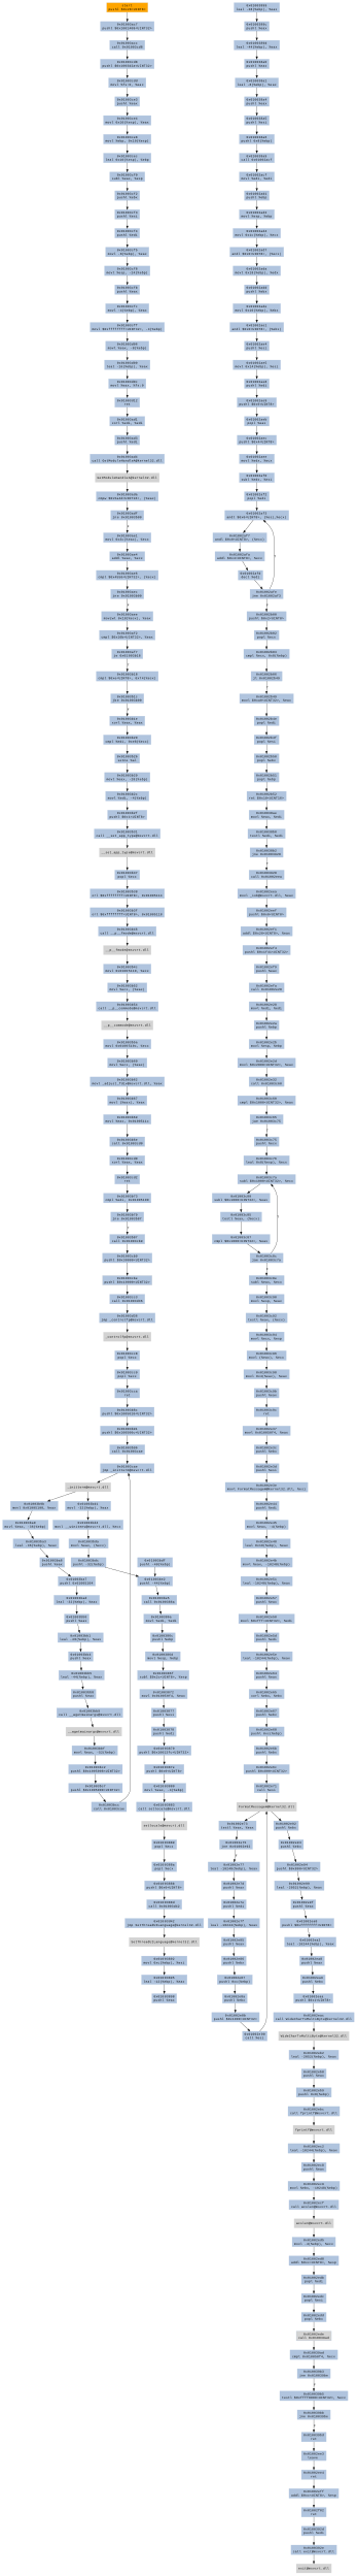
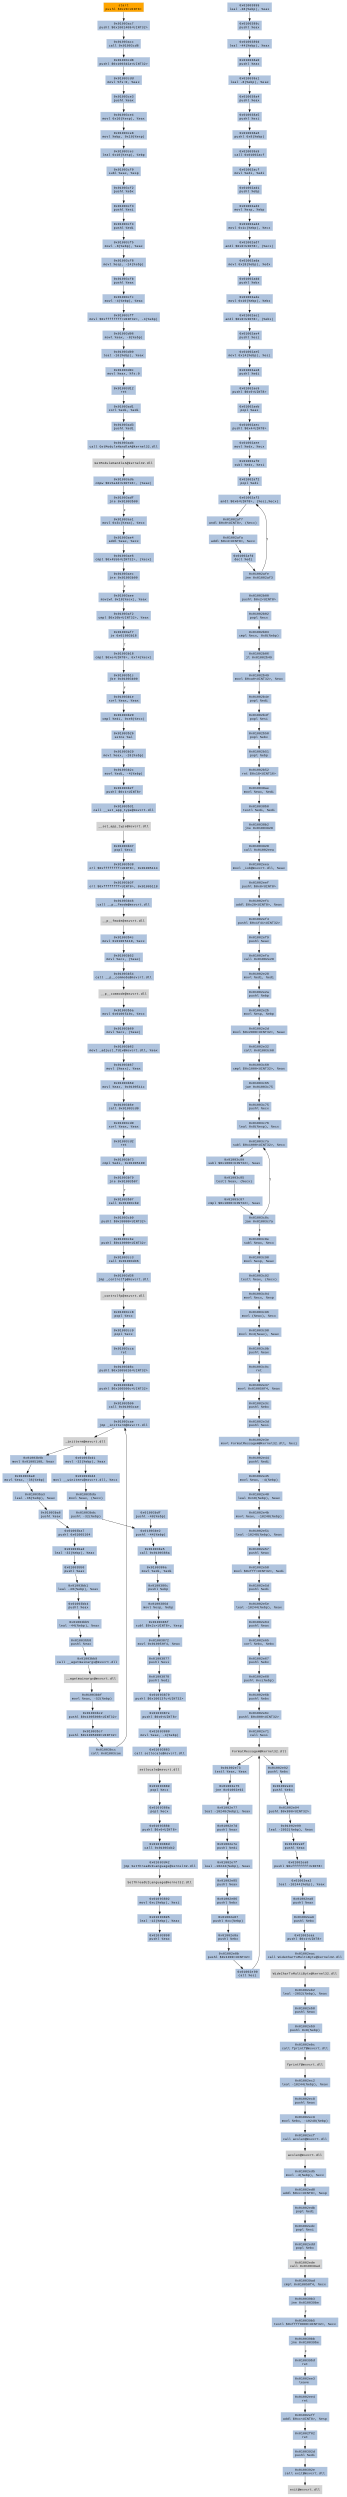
  digraph {
    fontname="Liberation Mono"
    node [color=lightsteelblue fillcolor=lightsteelblue fontname="Liberation Mono" shape=rectangle style=filled]
    edge [color="#000000" fontname="Liberation Mono"]
    n1 [color=lightgrey fillcolor=orange label="start\npushl $0x28<UINT8>"]
    n2 [label="0x01003ac7\npushl $0x1001408<UINT32>"]
    n3 [label="0x01003acc\ncall 0x01003cd8"]
    n4 [label="0x01003cd8\npushl $0x1003d2a<UINT32>"]
    n5 [label="0x01003cdd\nmovl %fs:0, %eax"]
    n6 [label="0x01003ce3\npushl %eax"]
    n7 [label="0x01003ce4\nmovl 0x10(%esp), %eax"]
    n8 [label="0x01003ce8\nmovl %ebp, 0x10(%esp)"]
    n9 [label="0x01003cec\nleal 0x10(%esp), %ebp"]
    n10 [label="0x01003cf0\nsubl %eax, %esp"]
    n11 [label="0x01003cf2\npushl %ebx"]
    n12 [label="0x01003cf3\npushl %esi"]
    n13 [label="0x01003cf4\npushl %edi"]
    n14 [label="0x01003cf5\nmovl -8(%ebp), %eax"]
    n15 [label="0x01003cf8\nmovl %esp, -24(%ebp)"]
    n16 [label="0x01003cfb\npushl %eax"]
    n17 [label="0x01003cfc\nmovl -4(%ebp), %eax"]
    n18 [label="0x01003cff\nmovl $0xffffffff<UINT32>, -4(%ebp)"]
    n19 [label="0x01003d06\nmovl %eax, -8(%ebp)"]
    n20 [label="0x01003d09\nleal -16(%ebp), %eax"]
    n21 [label="0x01003d0c\nmovl %eax, %fs:0"]
    n22 [label="0x01003d12\nret"]
    n23 [label="0x01003ad1\nxorl %edi, %edi"]
    n24 [label="0x01003ad3\npushl %edi"]
    n25 [label="0x01003ad4\ncall GetModuleHandleA@kernel32.dll"]
    n26 [color=lightgrey fillcolor=lightgrey label="GetModuleHandleA@kernel32.dll"]
    n27 [label="0x01003ada\ncmpw $0x5a4d<UINT16>, (%eax)"]
    n28 [label="0x01003adf\njne 0x01003b00"]
    n29 [label="0x01003ae1\nmovl 0x3c(%eax), %ecx"]
    n30 [label="0x01003ae4\naddl %eax, %ecx"]
    n31 [label="0x01003ae6\ncmpl $0x4550<UINT32>, (%ecx)"]
    n32 [label="0x01003aec\njne 0x01003b00"]
    n33 [label="0x01003aee\nmovzwl 0x18(%ecx), %eax"]
    n34 [label="0x01003af2\ncmpl $0x10b<UINT32>, %eax"]
    n35 [label="0x01003af7\nje 0x01003b18"]
    n36 [label="0x01003b18\ncmpl $0xe<UINT8>, 0x74(%ecx)"]
    n37 [label="0x01003b1c\njbe 0x01003b00"]
    n38 [label="0x01003b1e\nxorl %eax, %eax"]
    n39 [label="0x01003b20\ncmpl %edi, 0xe8(%ecx)"]
    n40 [label="0x01003b26\nsetne %al"]
    n41 [label="0x01003b29\nmovl %eax, -28(%ebp)"]
    n42 [label="0x01003b2c\nmovl %edi, -4(%ebp)"]
    n43 [label="0x01003b2f\npushl $0x1<UINT8>"]
    n44 [label="0x01003b31\ncall __set_app_type@msvcrt.dll"]
    n45 [color=lightgrey fillcolor=lightgrey label="__set_app_type@msvcrt.dll"]
    n46 [label="0x01003b37\npopl %ecx"]
    n47 [label="0x01003b38\norl $0xffffffff<UINT8>, 0x01005114"]
    n48 [label="0x01003b3f\norl $0xffffffff<UINT8>, 0x01005118"]
    n49 [label="0x01003b46\ncall __p__fmode@msvcrt.dll"]
    n50 [color=lightgrey fillcolor=lightgrey label="__p__fmode@msvcrt.dll"]
    n51 [label="0x01003b4c\nmovl 0x01005110, %ecx"]
    n52 [label="0x01003b52\nmovl %ecx, (%eax)"]
    n53 [label="0x01003b54\ncall __p__commode@msvcrt.dll"]
    n54 [color=lightgrey fillcolor=lightgrey label="__p__commode@msvcrt.dll"]
    n55 [label="0x01003b5a\nmovl 0x0100510c, %ecx"]
    n56 [label="0x01003b60\nmovl %ecx, (%eax)"]
    n57 [label="0x01003b62\nmovl _adjust_fdiv@msvcrt.dll, %eax"]
    n58 [label="0x01003b67\nmovl (%eax), %eax"]
    n59 [label="0x01003b69\nmovl %eax, 0x0100511c"]
    n60 [label="0x01003b6e\ncall 0x01003cd0"]
    n61 [label="0x01003cd0\nxorl %eax, %eax"]
    n62 [label="0x01003cd2\nret"]
    n63 [label="0x01003b73\ncmpl %edi, 0x01005100"]
    n64 [label="0x01003b79\njne 0x01003b87"]
    n65 [label="0x01003b87\ncall 0x01003cb9"]
    n66 [label="0x01003cb9\npushl $0x30000<UINT32>"]
    n67 [color=lightgrey label="0x01003cbe\npushl $0x10000<UINT32>"]
    n68 [label="0x01003cc3\ncall 0x01003d36"]
    n69 [label="0x01003d36\njmp _controlfp@msvcrt.dll"]
    n70 [color=lightgrey fillcolor=lightgrey label="_controlfp@msvcrt.dll"]
    n71 [label="0x01003cc8\npopl %ecx"]
    n72 [label="0x01003cc9\npopl %ecx"]
    n73 [label="0x01003cca\nret"]
    n74 [label="0x01003b8c\npushl $0x1005010<UINT32>"]
    n75 [label="0x01003b91\npushl $0x100500c<UINT32>"]
    n76 [label="0x01003b96\ncall 0x01003cae"]
    n77 [label="0x01003cae\njmp _initterm@msvcrt.dll"]
    n78 [color=lightgrey fillcolor=lightgrey label="_initterm@msvcrt.dll"]
    n79 [label="0x01003b9b\nmovl 0x01005108, %eax"]
    n80 [label="0x01003bd1\nmovl -32(%ebp), %eax"]
    n81 [label="0x01003ba0\nmovl %eax, -36(%ebp)"]
    n82 [label="0x01003bd4\nmovl __winitenv@msvcrt.dll, %ecx"]
    n83 [label="0x01003ba3\nleal -36(%ebp), %eax"]
    n84 [label="0x01003ba6\npushl %eax"]
    n85 [label="0x01003ba7\npushl 0x01005104"]
    n86 [label="0x01003bad\nleal -32(%ebp), %eax"]
    n87 [label="0x01003bb0\npushl %eax"]
    n88 [label="0x01003bb1\nleal -40(%ebp), %eax"]
    n89 [label="0x01003bb4\npushl %eax"]
    n90 [label="0x01003bb5\nleal -44(%ebp), %eax"]
    n91 [label="0x01003bb8\npushl %eax"]
    n92 [label="0x01003bb9\ncall __wgetmainargs@msvcrt.dll"]
    n93 [color=lightgrey fillcolor=lightgrey label="__wgetmainargs@msvcrt.dll"]
    n94 [label="0x01003bbf\nmovl %eax, -52(%ebp)"]
    n95 [label="0x01003bc2\npushl $0x1005008<UINT32>"]
    n96 [label="0x01003bc7\npushl $0x1005000<UINT32>"]
    n97 [label="0x01003bcc\ncall 0x01003cae"]
    n98 [label="0x01003bda\nmovl %eax, (%ecx)"]
    n99 [label="0x01003bdc\npushl -32(%ebp)"]
    n100 [label="0x01003be2\npushl -44(%ebp)"]
    n101 [label="0x01003bdf\npushl -40(%ebp)"]
    n102 [label="0x01003be5\ncall 0x0100386a"]
    n103 [label="0x0100386a\nmovl %edi, %edi"]
    n104 [label="0x0100386c\npushl %ebp"]
    n105 [label="0x0100386d\nmovl %esp, %ebp"]
    n106 [label="0x0100386f\nsubl $0x2c<UINT8>, %esp"]
    n107 [label="0x01003872\nmovl 0x010050f4, %eax"]
    n108 [label="0x01003877\npushl %esi"]
    n109 [label="0x01003878\npushl %edi"]
    n110 [label="0x01003879\npushl $0x10013fc<UINT32>"]
    n111 [label="0x0100387e\npushl $0x0<UINT8>"]
    n112 [label="0x01003880\nmovl %eax, -4(%ebp)"]
    n113 [label="0x01003883\ncall setlocale@msvcrt.dll"]
    n114 [color=lightgrey fillcolor=lightgrey label="setlocale@msvcrt.dll"]
    n115 [label="0x01003889\npopl %ecx"]
    n116 [label="0x0100388a\npopl %ecx"]
    n117 [label="0x0100388b\npushl $0x0<UINT8>"]
    n118 [label="0x0100388d\ncall 0x01003d42"]
    n119 [label="0x01003d42\njmp SetThreadUILanguage@kernel32.dll"]
    n120 [color=lightgrey fillcolor=lightgrey label="SetThreadUILanguage@kernel32.dll"]
    n121 [label="0x01003892\nmovl 0xc(%ebp), %esi"]
    n122 [label="0x01003895\nleal -12(%ebp), %eax"]
    n123 [label="0x01003898\npushl %eax"]
    n124 [label="0x01003899\nleal -28(%ebp), %eax"]
    n125 [label="0x0100389c\npushl %eax"]
    n126 [label="0x0100389d\nleal -44(%ebp), %eax"]
    n127 [label="0x010038a0\npushl %eax"]
    n128 [label="0x010038a1\nleal -8(%ebp), %eax"]
    n129 [label="0x010038a4\npushl %eax"]
    n130 [label="0x010038a5\npushl %esi"]
    n131 [label="0x010038a6\npushl 0x8(%ebp)"]
    n132 [label="0x010038a9\ncall 0x01002acf"]
    n133 [label="0x01002acf\nmovl %edi, %edi"]
    n134 [label="0x01002ad1\npushl %ebp"]
    n135 [label="0x01002ad2\nmovl %esp, %ebp"]
    n136 [label="0x01002ad4\nmovl 0x1c(%ebp), %ecx"]
    n137 [label="0x01002ad7\nandl $0x0<UINT8>, (%ecx)"]
    n138 [label="0x01002ada\nmovl 0x18(%ebp), %edx"]
    n139 [label="0x01002add\npushl %ebx"]
    n140 [label="0x01002ade\nmovl 0x10(%ebp), %ebx"]
    n141 [label="0x01002ae1\nandl $0x0<UINT8>, (%ebx)"]
    n142 [label="0x01002ae4\npushl %esi"]
    n143 [label="0x01002ae5\nmovl 0x14(%ebp), %esi"]
    n144 [label="0x01002ae8\npushl %edi"]
    n145 [label="0x01002ae9\npushl $0x6<UINT8>"]
    n146 [label="0x01002aeb\npopl %eax"]
    n147 [label="0x01002aec\npushl $0x4<UINT8>"]
    n148 [label="0x01002aee\nmovl %edx, %ecx"]
    n149 [label="0x01002af0\nsubl %edx, %esi"]
    n150 [label="0x01002af2\npopl %edi"]
    n151 [label="0x01002af3\nandl $0x0<UINT8>, (%esi,%ecx)"]
    n152 [label="0x01002af7\nandl $0x0<UINT8>, (%ecx)"]
    n153 [label="0x01002afa\naddl $0x4<UINT8>, %ecx"]
    n154 [label="0x01002afd\ndecl %edi"]
    n155 [label="0x01002afe\njne 0x01002af3"]
    n156 [label="0x01002b00\npushl $0x2<UINT8>"]
    n157 [label="0x01002b02\npopl %ecx"]
    n158 [label="0x01002b03\ncmpl %ecx, 0x8(%ebp)"]
    n159 [label="0x01002b06\njl 0x01002b49"]
    n160 [label="0x01002b49\nmovl $0xa0<UINT32>, %eax"]
    n161 [label="0x01002b4e\npopl %edi"]
    n162 [label="0x01002b4f\npopl %esi"]
    n163 [label="0x01002b50\npopl %ebx"]
    n164 [label="0x01002b51\npopl %ebp"]
    n165 [label="0x01002b52\nret $0x18<UINT16>"]
    n166 [label="0x010038ae\nmovl %eax, %edi"]
    n167 [label="0x010038b0\ntestl %edi, %edi"]
    n168 [label="0x010038b2\njne 0x01003928"]
    n169 [label="0x01003928\ncall 0x01002eea"]
    n170 [label="0x01002eea\nmovl _iob@msvcrt.dll, %eax"]
    n171 [label="0x01002eef\npushl $0x0<UINT8>"]
    n172 [label="0x01002ef1\naddl $0x20<UINT8>, %eax"]
    n173 [label="0x01002ef4\npushl $0x1f41<UINT32>"]
    n174 [label="0x01002ef9\npushl %eax"]
    n175 [label="0x01002efa\ncall 0x01002e28"]
    n176 [label="0x01002e28\nmovl %edi, %edi"]
    n177 [label="0x01002e2a\npushl %ebp"]
    n178 [label="0x01002e2b\nmovl %esp, %ebp"]
    n179 [label="0x01002e2d\nmovl $0x2808<UINT32>, %eax"]
    n180 [label="0x01002e32\ncall 0x01003c60"]
    n181 [label="0x01003c60\ncmpl $0x1000<UINT32>, %eax"]
    n182 [label="0x01003c65\njae 0x01003c75"]
    n183 [label="0x01003c75\npushl %ecx"]
    n184 [label="0x01003c76\nleal 0x8(%esp), %ecx"]
    n185 [label="0x01003c7a\nsubl $0x1000<UINT32>, %ecx"]
    n186 [label="0x01003c80\nsubl $0x1000<UINT32>, %eax"]
    n187 [label="0x01003c85\ntestl %eax, (%ecx)"]
    n188 [label="0x01003c87\ncmpl $0x1000<UINT32>, %eax"]
    n189 [label="0x01003c8c\njae 0x01003c7a"]
    n190 [label="0x01003c8e\nsubl %eax, %ecx"]
    n191 [label="0x01003c90\nmovl %esp, %eax"]
    n192 [label="0x01003c92\ntestl %eax, (%ecx)"]
    n193 [label="0x01003c94\nmovl %ecx, %esp"]
    n194 [label="0x01003c96\nmovl (%eax), %ecx"]
    n195 [label="0x01003c98\nmovl 0x4(%eax), %eax"]
    n196 [label="0x01003c9b\npushl %eax"]
    n197 [label="0x01003c9c\nret"]
    n198 [label="0x01002e37\nmovl 0x010050f4, %eax"]
    n199 [label="0x01002e3c\npushl %ebx"]
    n200 [label="0x01002e3d\npushl %esi"]
    n201 [label="0x01002e3e\nmovl FormatMessageW@kernel32.dll, %esi"]
    n202 [label="0x01002e44\npushl %edi"]
    n203 [label="0x01002e45\nmovl %eax, -4(%ebp)"]
    n204 [label="0x01002e48\nleal 0x10(%ebp), %eax"]
    n205 [label="0x01002e4b\nmovl %eax, -10248(%ebp)"]
    n206 [label="0x01002e51\nleal -10248(%ebp), %eax"]
    n207 [label="0x01002e57\npushl %eax"]
    n208 [label="0x01002e58\nmovl $0xfff<UINT32>, %edi"]
    n209 [label="0x01002e5d\npushl %edi"]
    n210 [label="0x01002e5e\nleal -10244(%ebp), %eax"]
    n211 [label="0x01002e64\npushl %eax"]
    n212 [label="0x01002e65\nxorl %ebx, %ebx"]
    n213 [label="0x01002e67\npushl %ebx"]
    n214 [label="0x01002e68\npushl 0xc(%ebp)"]
    n215 [label="0x01002e6b\npushl %ebx"]
    n216 [label="0x01002e6c\npushl $0x800<UINT32>"]
    n217 [label="0x01002e71\ncall %esi"]
    n218 [color=lightgrey fillcolor=lightgrey label="FormatMessageW@kernel32.dll"]
    n219 [label="0x01002e73\ntestl %eax, %eax"]
    n220 [label="0x01002e92\npushl %ebx"]
    n221 [label="0x01002e75\njne 0x01002e92"]
    n222 [label="0x01002e93\npushl %ebx"]
    n223 [label="0x01002e77\nleal -10248(%ebp), %eax"]
    n224 [label="0x01002e7d\npushl %eax"]
    n225 [label="0x01002e7e\npushl %edi"]
    n226 [label="0x01002e7f\nleal -10244(%ebp), %eax"]
    n227 [label="0x01002e85\npushl %eax"]
    n228 [label="0x01002e86\npushl %ebx"]
    n229 [label="0x01002e87\npushl 0xc(%ebp)"]
    n230 [label="0x01002e8a\npushl %ebx"]
    n231 [label="0x01002e8b\npushl $0x1000<UINT32>"]
    n232 [label="0x01002e90\ncall %esi"]
    n233 [label="0x01002e94\npushl $0x800<UINT32>"]
    n234 [label="0x01002e99\nleal -2052(%ebp), %eax"]
    n235 [label="0x01002e9f\npushl %eax"]
    n236 [label="0x01002ea0\npushl $0xffffffff<UINT8>"]
    n237 [label="0x01002ea2\nleal -10244(%ebp), %eax"]
    n238 [label="0x01002ea8\npushl %eax"]
    n239 [label="0x01002ea9\npushl %ebx"]
    n240 [label="0x01002eaa\npushl $0x1<UINT8>"]
    n241 [label="0x01002eac\ncall WideCharToMultiByte@kernel32.dll"]
    n242 [color=lightgrey fillcolor=lightgrey label="WideCharToMultiByte@kernel32.dll"]
    n243 [label="0x01002eb2\nleal -2052(%ebp), %eax"]
    n244 [label="0x01002eb8\npushl %eax"]
    n245 [label="0x01002eb9\npushl 0x8(%ebp)"]
    n246 [label="0x01002ebc\ncall fprintf@msvcrt.dll"]
    n247 [color=lightgrey fillcolor=lightgrey label="fprintf@msvcrt.dll"]
    n248 [label="0x01002ec2\nleal -10244(%ebp), %eax"]
    n249 [label="0x01002ec8\npushl %eax"]
    n250 [label="0x01002ec9\nmovl %ebx, -10248(%ebp)"]
    n251 [label="0x01002ecf\ncall wcslen@msvcrt.dll"]
    n252 [color=lightgrey fillcolor=lightgrey label="wcslen@msvcrt.dll"]
    n253 [label="0x01002ed5\nmovl -4(%ebp), %ecx"]
    n254 [label="0x01002ed8\naddl $0xc<UINT8>, %esp"]
    n255 [label="0x01002edb\npopl %edi"]
    n256 [label="0x01002edc\npopl %esi"]
    n257 [label="0x01002edd\npopl %ebx"]
    n258 [fillcolor=lightgrey label="0x01002ede\ncall 0x010039ad"]
    n259 [label="0x010039ad\ncmpl 0x010050f4, %ecx"]
    n260 [label="0x010039b3\njne 0x010039be"]
    n261 [label="0x010039b5\ntestl $0xffff0000<UINT32>, %ecx"]
    n262 [label="0x010039bb\njne 0x010039be"]
    n263 [label="0x010039bd\nret"]
    n264 [label="0x01002ee3\nleave "]
    n265 [label="0x01002ee4\nret"]
    n266 [label="0x01002eff\naddl $0xc<UINT8>, %esp"]
    n267 [label="0x01002f02\nret"]
    n268 [label="0x0100392d\npushl %edi"]
    n269 [label="0x0100392e\ncall exit@msvcrt.dll"]
    n270 [color=lightgrey fillcolor=lightgrey label="exit@msvcrt.dll"]
    n1 -> n2
    n2 -> n3
    n3 -> n4
    n4 -> n5
    n5 -> n6
    n6 -> n7
    n7 -> n8
    n8 -> n9
    n9 -> n10
    n10 -> n11
    n11 -> n12
    n12 -> n13
    n13 -> n14
    n14 -> n15
    n15 -> n16
    n16 -> n17
    n17 -> n18
    n18 -> n19
    n19 -> n20
    n20 -> n21
    n21 -> n22
    n22 -> n23
    n23 -> n24
    n24 -> n25
    n25 -> n26
    n26 -> n27
    n27 -> n28
    n28 -> n29 [label=F]
    n29 -> n30
    n30 -> n31
    n31 -> n32
    n32 -> n33 [label=F]
    n33 -> n34
    n34 -> n35
    n35 -> n36 [label=T]
    n36 -> n37
    n37 -> n38 [label=F]
    n38 -> n39
    n39 -> n40
    n40 -> n41
    n41 -> n42
    n42 -> n43
    n43 -> n44
    n44 -> n45
    n45 -> n46
    n46 -> n47
    n47 -> n48
    n48 -> n49
    n49 -> n50
    n50 -> n51
    n51 -> n52
    n52 -> n53
    n53 -> n54
    n54 -> n55
    n55 -> n56
    n56 -> n57
    n57 -> n58
    n58 -> n59
    n59 -> n60
    n60 -> n61
    n61 -> n62
    n62 -> n63
    n63 -> n64
    n64 -> n65 [label=T]
    n65 -> n66
    n66 -> n67
    n67 -> n68
    n68 -> n69
    n69 -> n70
    n70 -> n71
    n71 -> n72
    n72 -> n73
    n73 -> n74
    n74 -> n75
    n75 -> n76
    n76 -> n77
    n77 -> n78
    n78 -> n79
    n78 -> n80
    n79 -> n81
    n80 -> n82
    n81 -> n83
    n82 -> n98
    n83 -> n84
    n84 -> n85
    n85 -> n86
    n86 -> n87
    n87 -> n88
    n88 -> n89
    n89 -> n90
    n90 -> n91
    n91 -> n92
    n92 -> n93
    n93 -> n94
    n94 -> n95
    n95 -> n96
    n96 -> n97
    n97 -> n77
    n98 -> n99
    n99 -> n100
    n100 -> n102
    n101 -> n100
    n102 -> n103
    n103 -> n104
    n104 -> n105
    n105 -> n106
    n106 -> n107
    n107 -> n108
    n108 -> n109
    n109 -> n110
    n110 -> n111
    n111 -> n112
    n112 -> n113
    n113 -> n114
    n114 -> n115
    n115 -> n116
    n116 -> n117
    n117 -> n118
    n118 -> n119
    n119 -> n120
    n120 -> n121
    n121 -> n122
    n122 -> n123
    n124 -> n125
    n125 -> n126
    n126 -> n127
    n127 -> n128
    n128 -> n129
    n129 -> n130
    n130 -> n131
    n131 -> n132
    n132 -> n133
    n133 -> n134
    n134 -> n135
    n135 -> n136
    n136 -> n137
    n137 -> n138
    n138 -> n139
    n139 -> n140
    n140 -> n141
    n141 -> n142
    n142 -> n143
    n143 -> n144
    n144 -> n145
    n145 -> n146
    n146 -> n147
    n147 -> n148
    n148 -> n149
    n149 -> n150
    n150 -> n151
    n151 -> n152
    n152 -> n153
    n153 -> n154
    n154 -> n155
    n155 -> n151 [label=T]
-   n155 -> n156 [label=F]
    n156 -> n157
    n157 -> n158
    n158 -> n159
    n159 -> n160 [label=T]
    n160 -> n161
    n161 -> n162
    n162 -> n163
    n163 -> n164
    n164 -> n165
    n165 -> n166
    n166 -> n167
    n167 -> n168
    n168 -> n169 [label=T]
    n169 -> n170
    n170 -> n171
    n171 -> n172
    n172 -> n173
    n173 -> n174
    n174 -> n175
    n175 -> n176
    n176 -> n177
    n177 -> n178
    n178 -> n179
    n179 -> n180
    n180 -> n181
    n181 -> n182
    n182 -> n183 [label=T]
    n183 -> n184
    n184 -> n185
    n185 -> n186
    n186 -> n187
    n187 -> n188
    n188 -> n189
    n189 -> n185 [label=T]
    n189 -> n190 [label=F]
    n190 -> n191
    n191 -> n192
    n192 -> n193
    n193 -> n194
    n194 -> n195
    n195 -> n196
    n196 -> n197
    n197 -> n198
    n198 -> n199
    n199 -> n200
    n200 -> n201
    n201 -> n202
    n202 -> n203
    n203 -> n204
    n204 -> n205
    n205 -> n206
    n206 -> n207
    n207 -> n208
    n208 -> n209
    n209 -> n210
    n210 -> n211
    n211 -> n212
    n212 -> n213
    n213 -> n214
    n214 -> n215
    n215 -> n216
    n216 -> n217
    n217 -> n218
    n218 -> n219
    n218 -> n220
    n219 -> n221
    n220 -> n222
    n221 -> n223 [label=F]
    n222 -> n233
    n223 -> n224
    n224 -> n225
    n225 -> n226
    n226 -> n227
    n227 -> n228
    n228 -> n229
    n229 -> n230
    n230 -> n231
    n231 -> n232
    n232 -> n218
    n233 -> n234
    n234 -> n235
    n235 -> n236
    n236 -> n237
    n237 -> n238
    n238 -> n239
    n239 -> n240
    n240 -> n241
    n241 -> n242
    n242 -> n243
    n243 -> n244
    n244 -> n245
    n245 -> n246
    n246 -> n247
    n247 -> n248
    n248 -> n249
    n249 -> n250
    n250 -> n251
    n251 -> n252
    n252 -> n253
    n253 -> n254
    n254 -> n255
    n255 -> n256
    n256 -> n257
    n257 -> n258
    n258 -> n259
    n259 -> n260
    n260 -> n261 [label=F]
    n261 -> n262
    n262 -> n263 [label=F]
    n263 -> n264
    n264 -> n265
    n265 -> n266
    n266 -> n267
    n267 -> n268
    n268 -> n269
    n269 -> n270
  }
